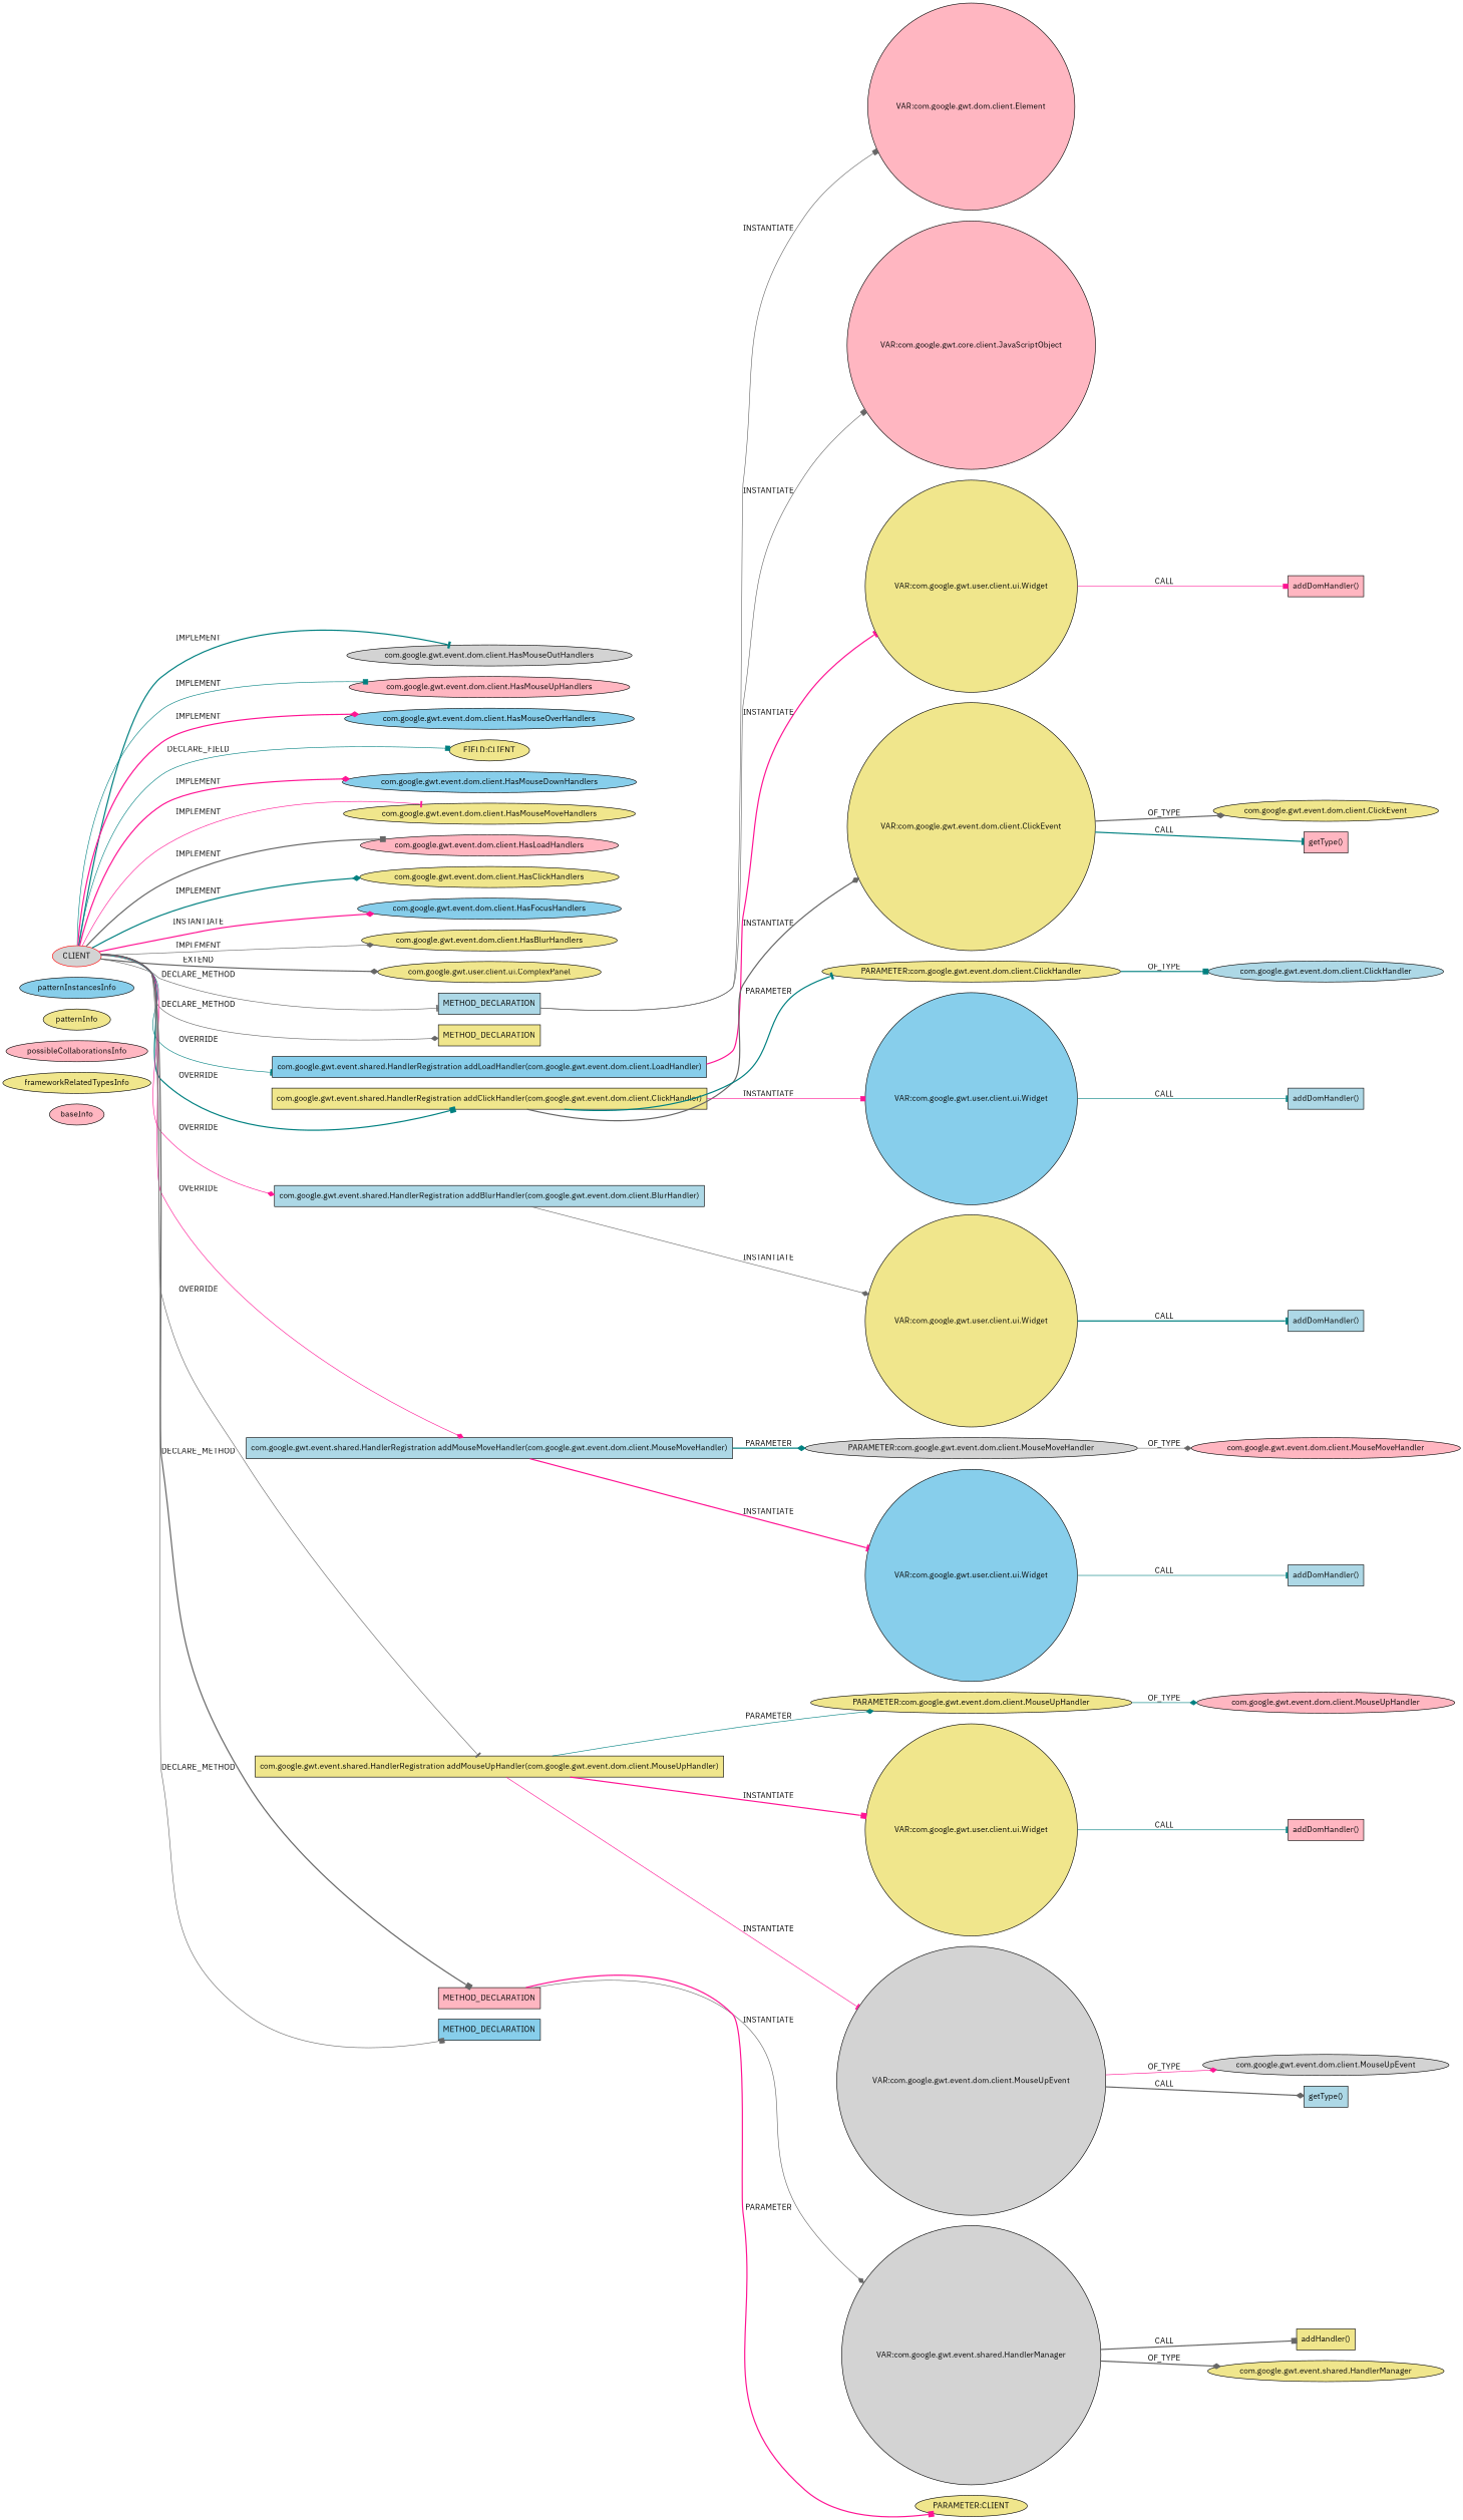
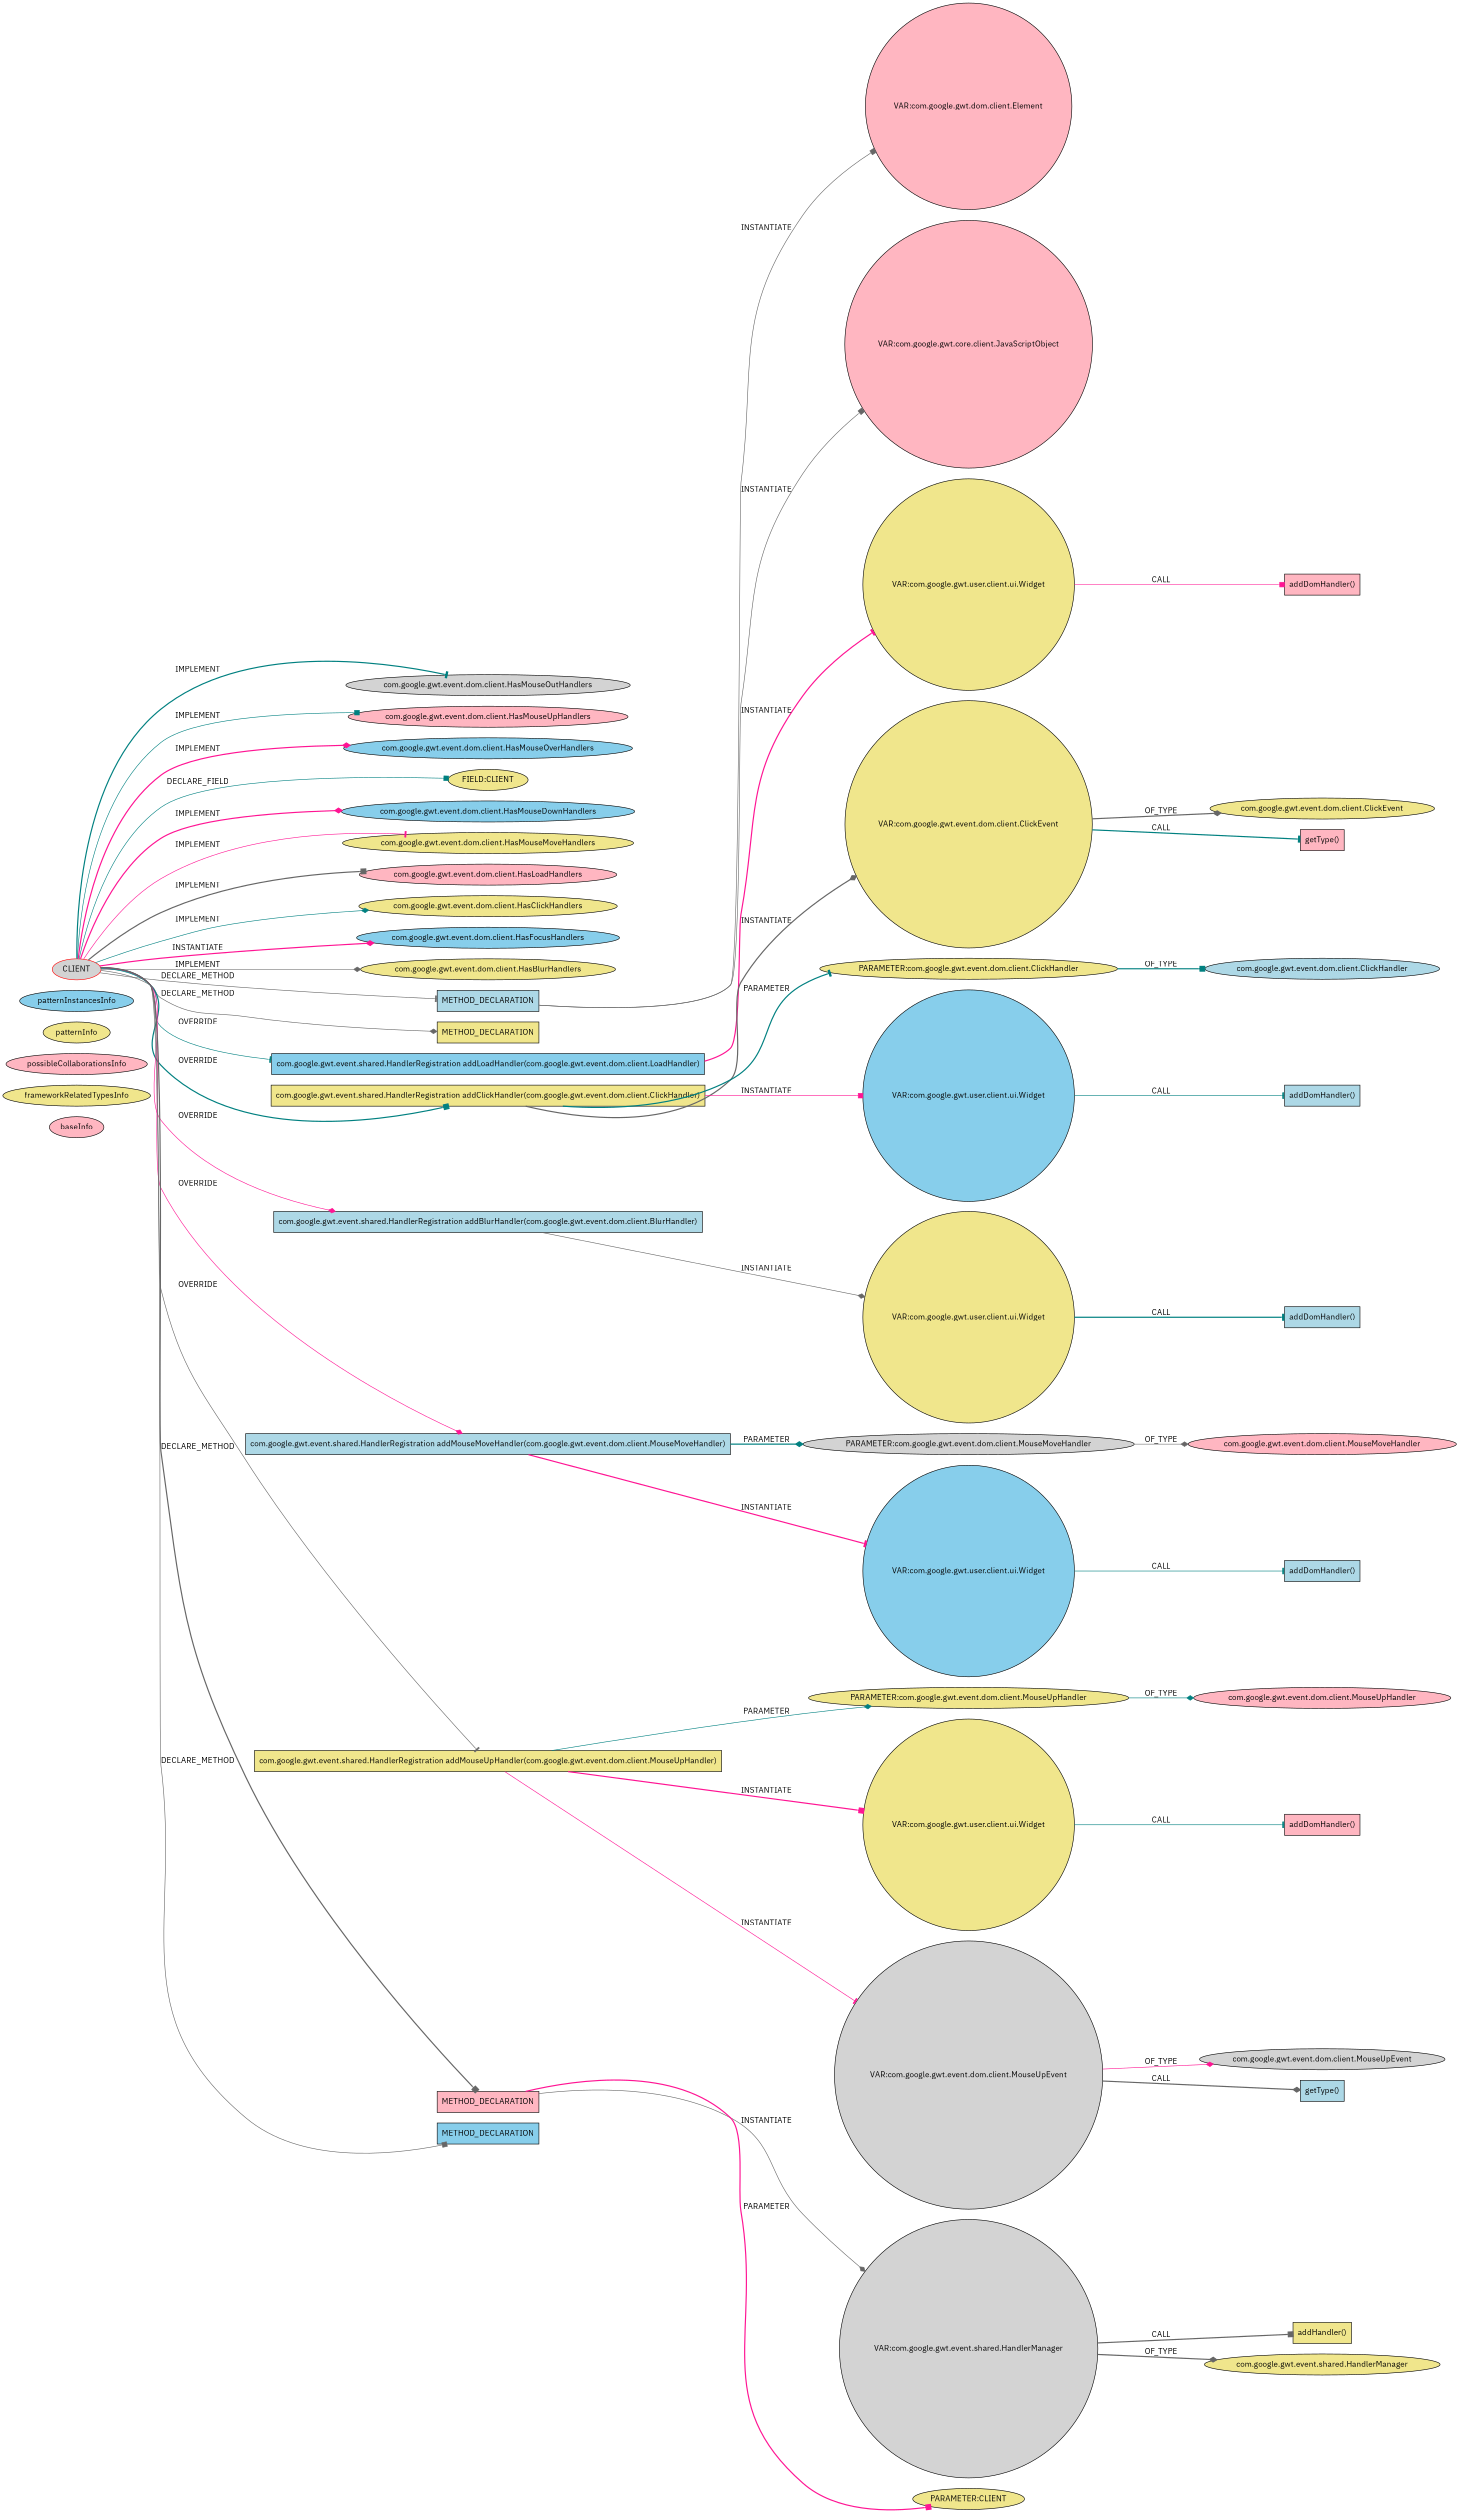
  digraph {
    fontname="IBM Plex Sans"
    rankdir=LR
    node [fillcolor=khaki fontname="IBM Plex Sans" style=filled isFrameworkType=false vertexType=FRAMEWORK_INTERFACE_TYPE]
    edge [arrowhead=diamond color=gray40 fontname="IBM Plex Sans" style=solid]
    baseInfo [category=pattern fillcolor=lightpink graphId=672 isAnonymous=false possibleRelation=false isFrameworkType="" vertexType=""]
    frameworkRelatedTypesInfo [0="com.google.gwt.event.dom.client.HasBlurHandlers" 1="com.google.gwt.event.dom.client.HasLoadHandlers" 2="com.google.gwt.event.dom.client.HasMouseUpHandlers" 3="com.google.gwt.event.dom.client.HasClickHandlers" 4="com.google.gwt.event.dom.client.HasFocusHandlers" 5="com.google.gwt.event.dom.client.HasMouseDownHandlers" 6="com.google.gwt.event.dom.client.HasMouseOverHandlers" 7="com.google.gwt.user.client.ui.ComplexPanel" 8="com.google.gwt.event.dom.client.HasMouseOutHandlers" 9="com.google.gwt.event.dom.client.HasMouseMoveHandlers" isFrameworkType="" vertexType=""]
    possibleCollaborationsInfo [fillcolor=lightpink isFrameworkType="" vertexType=""]
    patternInfo [frequency=3.0 patternRootClient=0 isFrameworkType="" vertexType=""]
    patternInstancesInfo [0="mguiral-GwtSvgLib~/mguiral-GwtSvgLib/GwtSvgLib-master/src/gwt/html5/svg/client/user/ui/SVGSymbolWidget.java~SVGSymbolWidget~3998" 1="mguiral-GwtSvgLib~/mguiral-GwtSvgLib/GwtSvgLib-master/src/gwt/html5/svg/client/user/ui/SVGGraphicalWidget.java~SVGGraphicalWidget~3974" 2="mguiral-GwtSvgLib~/mguiral-GwtSvgLib/GwtSvgLib-master/src/gwt/html5/svg/client/user/ui/SVGSwitchWidget.java~SVGSwitchWidget~4001" fillcolor=skyblue isFrameworkType="" vertexType=""]
    n6 [fillcolor=lightgrey label="com.google.gwt.event.dom.client.HasMouseOutHandlers"]
    n7 [color=red fillcolor=lightgrey label=CLIENT vertexType=ROOT_CLIENT_CLASS_DECLARATION]
    n8 [fillcolor=lightpink label="com.google.gwt.event.dom.client.HasMouseUpHandlers"]
    n9 [fillcolor=skyblue label="com.google.gwt.event.dom.client.HasMouseOverHandlers"]
    n10 [label="FIELD:CLIENT" shape=ellipse vertexType=FIELD_DECLARATION]
    n11 [fillcolor=skyblue label="com.google.gwt.event.dom.client.HasMouseDownHandlers"]
    n12 [label="com.google.gwt.event.dom.client.HasMouseMoveHandlers"]
    n13 [fillcolor=lightpink label="com.google.gwt.event.dom.client.HasLoadHandlers"]
    n14 [label="com.google.gwt.event.dom.client.HasClickHandlers"]
    n15 [fillcolor=skyblue label="com.google.gwt.event.dom.client.HasFocusHandlers"]
    n16 [label="com.google.gwt.event.dom.client.HasBlurHandlers"]
-   n17 [label="com.google.gwt.user.client.ui.ComplexPanel" vertexType=FRAMEWORK_CLASS_TYPE]
    n18 [fillcolor=lightblue label=METHOD_DECLARATION shape=box vertexType=CLIENT_METHOD_DECLARATION]
    n19 [label=METHOD_DECLARATION shape=box vertexType=CLIENT_METHOD_DECLARATION]
    n20 [fillcolor=skyblue label="com.google.gwt.event.shared.HandlerRegistration addLoadHandler(com.google.gwt.event.dom.client.LoadHandler)" shape=box vertexType=OVERRIDING_METHOD_DECLARATION]
    n21 [label="com.google.gwt.event.shared.HandlerRegistration addClickHandler(com.google.gwt.event.dom.client.ClickHandler)" shape=box vertexType=OVERRIDING_METHOD_DECLARATION]
    n22 [fillcolor=lightblue label="com.google.gwt.event.shared.HandlerRegistration addBlurHandler(com.google.gwt.event.dom.client.BlurHandler)" shape=box vertexType=OVERRIDING_METHOD_DECLARATION]
    n23 [fillcolor=lightblue label="com.google.gwt.event.shared.HandlerRegistration addMouseMoveHandler(com.google.gwt.event.dom.client.MouseMoveHandler)" shape=box vertexType=OVERRIDING_METHOD_DECLARATION]
    n24 [label="com.google.gwt.event.shared.HandlerRegistration addMouseUpHandler(com.google.gwt.event.dom.client.MouseUpHandler)" shape=box vertexType=OVERRIDING_METHOD_DECLARATION]
    n25 [fillcolor=lightpink label=METHOD_DECLARATION shape=box vertexType=CLIENT_METHOD_DECLARATION]
    n26 [fillcolor=skyblue label=METHOD_DECLARATION shape=box vertexType=CLIENT_METHOD_DECLARATION]
    n27 [fillcolor=lightpink label="VAR:com.google.gwt.dom.client.Element" shape=circle vertexType=VARIABLE_EXPRESION]
    n28 [fillcolor=lightpink label="VAR:com.google.gwt.core.client.JavaScriptObject" shape=circle vertexType=VARIABLE_EXPRESION]
    n29 [label="VAR:com.google.gwt.user.client.ui.Widget" shape=circle vertexType=VARIABLE_EXPRESION]
    n30 [label="VAR:com.google.gwt.event.dom.client.ClickEvent" shape=circle vertexType=VARIABLE_EXPRESION]
    n31 [label="PARAMETER:com.google.gwt.event.dom.client.ClickHandler" vertexType=PARAMETER_DECLARATION]
    n32 [fillcolor=skyblue label="VAR:com.google.gwt.user.client.ui.Widget" shape=circle vertexType=VARIABLE_EXPRESION]
    n33 [label="VAR:com.google.gwt.user.client.ui.Widget" shape=circle vertexType=VARIABLE_EXPRESION]
    n34 [fillcolor=lightgrey label="PARAMETER:com.google.gwt.event.dom.client.MouseMoveHandler" vertexType=PARAMETER_DECLARATION]
    n35 [fillcolor=skyblue label="VAR:com.google.gwt.user.client.ui.Widget" shape=circle vertexType=VARIABLE_EXPRESION]
    n36 [label="PARAMETER:com.google.gwt.event.dom.client.MouseUpHandler" vertexType=PARAMETER_DECLARATION]
    n37 [label="VAR:com.google.gwt.user.client.ui.Widget" shape=circle vertexType=VARIABLE_EXPRESION]
    n38 [fillcolor=lightgrey label="VAR:com.google.gwt.event.dom.client.MouseUpEvent" shape=circle vertexType=VARIABLE_EXPRESION]
    n39 [fillcolor=lightgrey label="VAR:com.google.gwt.event.shared.HandlerManager" shape=circle vertexType=VARIABLE_EXPRESION]
    n40 [label="PARAMETER:CLIENT" vertexType=PARAMETER_DECLARATION]
    n41 [fillcolor=lightpink label="addDomHandler()" shape=box vertexType=INSIDE_CALL]
    n42 [label="com.google.gwt.event.dom.client.ClickEvent" vertexType=FRAMEWORK_CLASS_TYPE]
    n43 [fillcolor=lightpink label="getType()" shape=box vertexType=INSIDE_CALL]
    n44 [fillcolor=lightblue label="com.google.gwt.event.dom.client.ClickHandler"]
    n45 [fillcolor=lightblue label="addDomHandler()" shape=box vertexType=INSIDE_CALL]
    n46 [fillcolor=lightblue label="addDomHandler()" shape=box vertexType=INSIDE_CALL]
    n47 [fillcolor=lightpink label="com.google.gwt.event.dom.client.MouseMoveHandler"]
    n48 [fillcolor=lightblue label="addDomHandler()" shape=box vertexType=INSIDE_CALL]
    n49 [fillcolor=lightpink label="com.google.gwt.event.dom.client.MouseUpHandler"]
    n50 [fillcolor=lightpink label="addDomHandler()" shape=box vertexType=INSIDE_CALL]
    n51 [fillcolor=lightgrey label="com.google.gwt.event.dom.client.MouseUpEvent" vertexType=FRAMEWORK_CLASS_TYPE]
    n52 [fillcolor=lightblue label="getType()" shape=box vertexType=INSIDE_CALL]
    n53 [label="addHandler()" shape=box vertexType=INSIDE_CALL]
    n54 [label="com.google.gwt.event.shared.HandlerManager" vertexType=FRAMEWORK_CLASS_TYPE]
    n7 -> n6 [arrowhead=tee color=teal label=IMPLEMENT style=bold]
    n7 -> n8 [arrowhead=box color=teal label=IMPLEMENT]
    n7 -> n9 [color=deeppink label=IMPLEMENT style=bold]
    n7 -> n10 [arrowhead=box color=teal label=DECLARE_FIELD]
    n7 -> n11 [color=deeppink label=IMPLEMENT style=bold]
    n7 -> n12 [arrowhead=tee color=deeppink label=IMPLEMENT]
    n7 -> n13 [arrowhead=box label=IMPLEMENT style=bold]
-   n7 -> n14 [color=teal label=IMPLEMENT style=bold]
+   n7 -> n14 [color=teal label=IMPLEMENT]
    n7 -> n15 [color=deeppink label=INSTANTIATE style=bold]
    n7 -> n16 [label=IMPLEMENT]
-   n7 -> n17 [label=EXTEND style=bold]
    n7 -> n18 [arrowhead=tee label=DECLARE_METHOD]
    n7 -> n19 [label=DECLARE_METHOD]
    n7 -> n20 [arrowhead=tee color=teal label=OVERRIDE]
    n7 -> n21 [arrowhead=box color=teal label=OVERRIDE style=bold]
    n7 -> n22 [color=deeppink label=OVERRIDE]
    n7 -> n23 [color=deeppink label=OVERRIDE]
    n7 -> n24 [arrowhead=tee label=OVERRIDE]
    n7 -> n25 [arrowhead=box label=DECLARE_METHOD style=bold]
    n7 -> n26 [arrowhead=box label=DECLARE_METHOD]
    n18 -> n27 [arrowhead=box label=INSTANTIATE]
    n18 -> n28 [arrowhead=box label=INSTANTIATE]
    n20 -> n29 [arrowhead=tee color=deeppink label=INSTANTIATE style=bold]
    n21 -> n30 [label=INSTANTIATE style=bold]
    n21 -> n31 [arrowhead=tee color=teal label=PARAMETER style=bold]
    n21 -> n32 [arrowhead=box color=deeppink label=INSTANTIATE]
    n22 -> n33 [label=INSTANTIATE]
    n23 -> n34 [color=teal label=PARAMETER style=bold]
    n23 -> n35 [arrowhead=tee color=deeppink label=INSTANTIATE style=bold]
    n24 -> n36 [color=teal label=PARAMETER]
    n24 -> n37 [arrowhead=box color=deeppink label=INSTANTIATE style=bold]
    n24 -> n38 [arrowhead=tee color=deeppink label=INSTANTIATE]
    n25 -> n39 [label=INSTANTIATE]
    n25 -> n40 [arrowhead=box color=deeppink label=PARAMETER style=bold]
    n29 -> n41 [arrowhead=box color=deeppink label=CALL]
    n30 -> n42 [label=OF_TYPE style=bold]
    n30 -> n43 [arrowhead=tee color=teal label=CALL style=bold]
    n31 -> n44 [arrowhead=box color=teal label=OF_TYPE style=bold]
    n32 -> n45 [arrowhead=tee color=teal label=CALL]
    n33 -> n46 [arrowhead=tee color=teal label=CALL style=bold]
    n34 -> n47 [label=OF_TYPE]
    n35 -> n48 [arrowhead=tee color=teal label=CALL]
    n36 -> n49 [color=teal label=OF_TYPE]
    n37 -> n50 [arrowhead=tee color=teal label=CALL]
    n38 -> n51 [color=deeppink label=OF_TYPE]
    n38 -> n52 [label=CALL style=bold]
    n39 -> n53 [arrowhead=box label=CALL style=bold]
    n39 -> n54 [label=OF_TYPE style=bold]
  }
